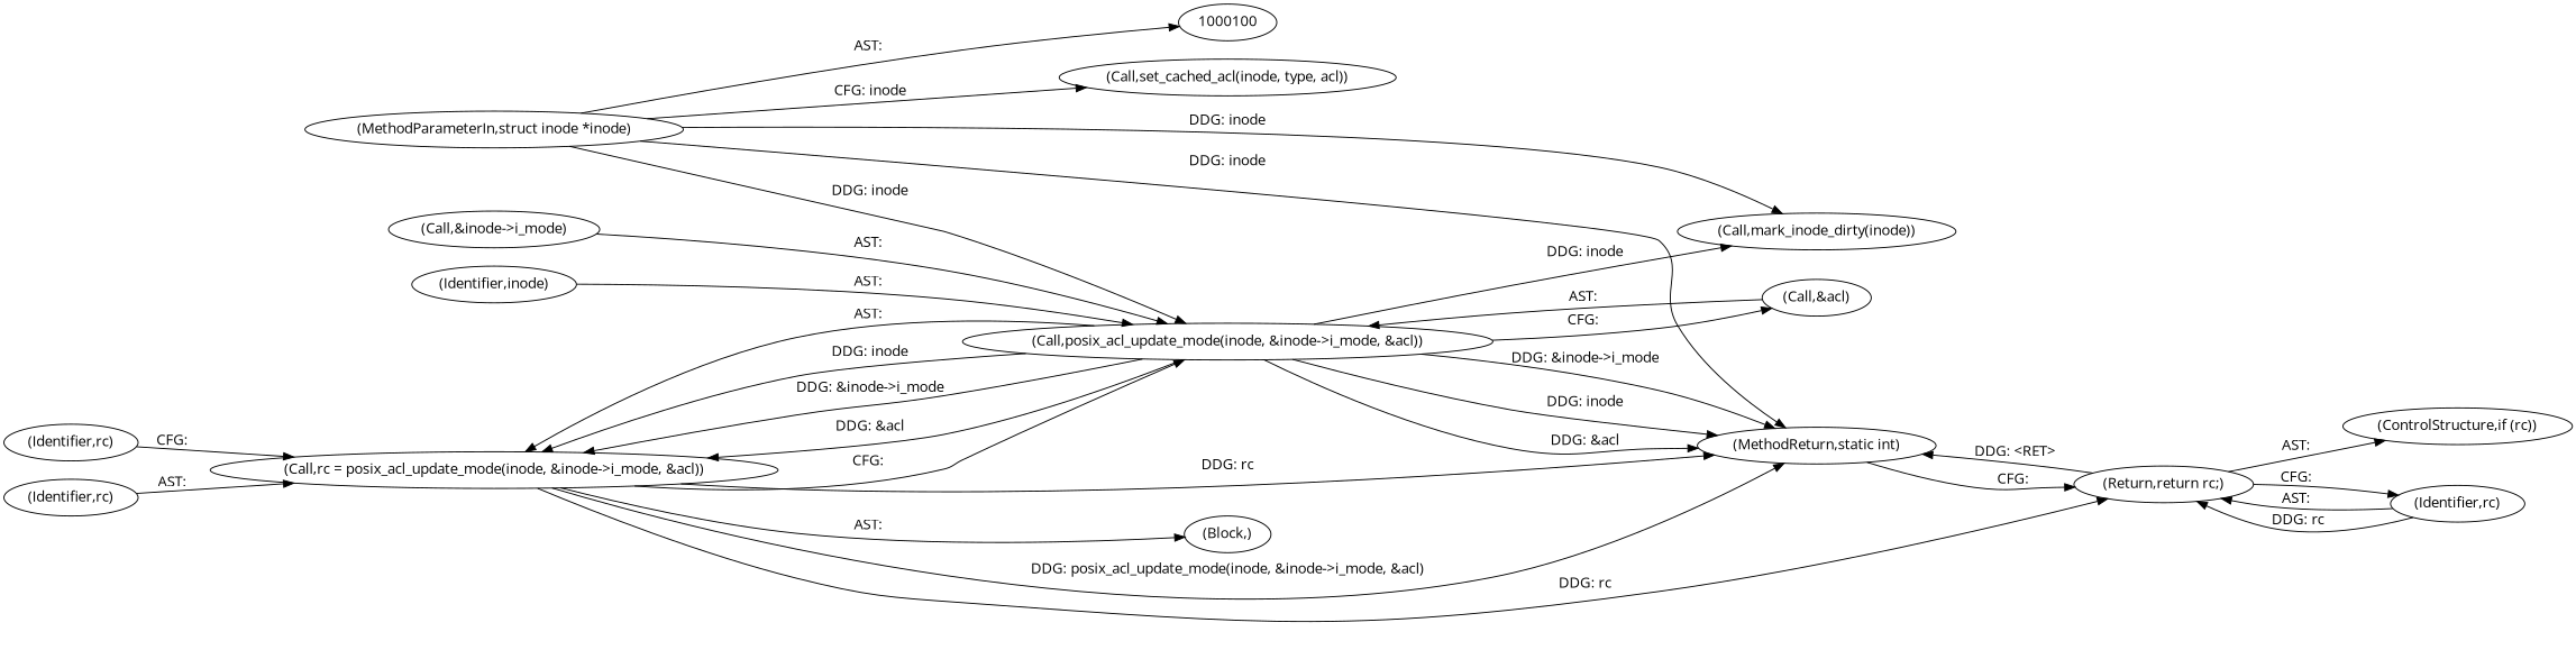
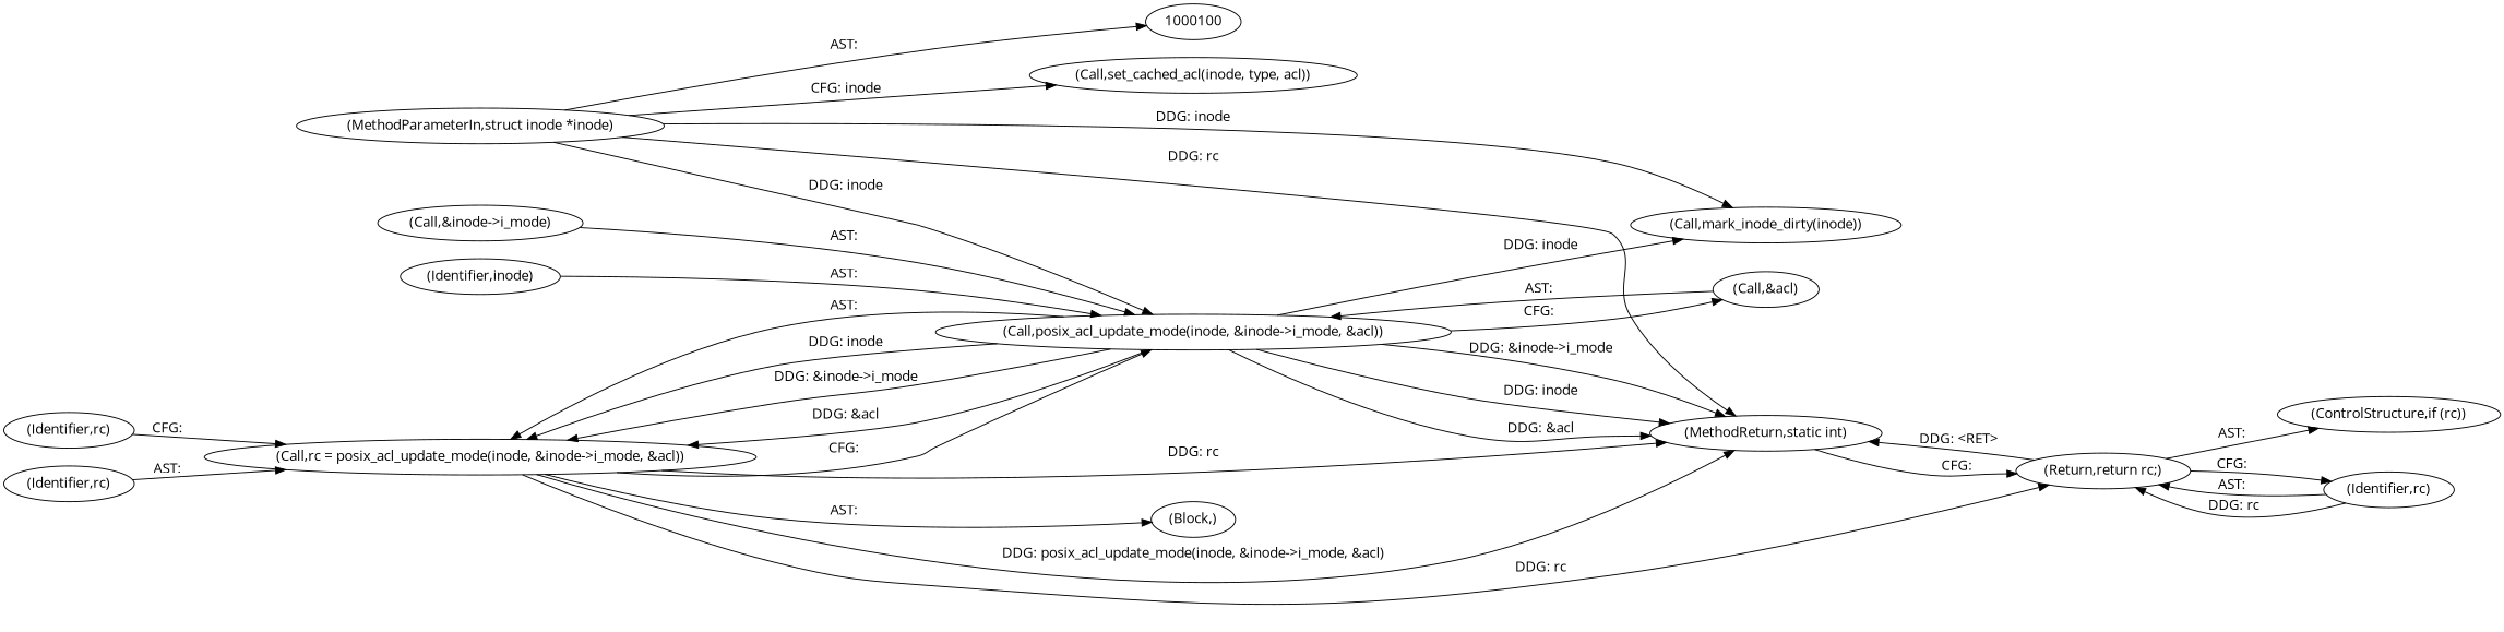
  digraph {
    fontname="Open Sans"
    rankdir=LR
    node [fontname="Open Sans"]
    edge [fontname="Open Sans"]
    n1 [label="(Call,rc = posix_acl_update_mode(inode, &inode->i_mode, &acl))"]
    n2 [label="(Call,posix_acl_update_mode(inode, &inode->i_mode, &acl))"]
    n3 [label="(Return,return rc;)"]
    n4 [label="(Block,)"]
    n5 [label="(MethodReturn,static int)"]
    n6 [label="(Call,&acl)"]
    n7 [label="(Call,mark_inode_dirty(inode))"]
    n8 [label="(ControlStructure,if (rc))"]
    n9 [label="(Identifier,rc)"]
    n10 [label="(MethodParameterIn,struct inode *inode)"]
    n11 [label="(Call,set_cached_acl(inode, type, acl))"]
    1000100
    n13 [label="(Call,&inode->i_mode)"]
    n14 [label="(Identifier,inode)"]
    n15 [label="(Identifier,rc)"]
    n16 [label="(Identifier,rc)"]
    n1 -> n2 [label="CFG: "]
    n1 -> n3 [label="DDG: rc"]
    n1 -> n4 [label="AST: "]
    n1 -> n5 [label="DDG: rc"]
    n1 -> n5 [label="DDG: posix_acl_update_mode(inode, &inode->i_mode, &acl)"]
    n2 -> n1 [label="AST: "]
    n2 -> n1 [label="DDG: inode"]
    n2 -> n1 [label="DDG: &inode->i_mode"]
    n2 -> n1 [label="DDG: &acl"]
    n2 -> n5 [label="DDG: &inode->i_mode"]
    n2 -> n5 [label="DDG: inode"]
    n2 -> n5 [label="DDG: &acl"]
    n2 -> n6 [label="CFG: "]
    n2 -> n7 [label="DDG: inode"]
    n3 -> n5 [label="DDG: <RET>"]
    n3 -> n8 [label="AST: "]
    n3 -> n9 [label="CFG: "]
    n5 -> n3 [label="CFG: "]
    n6 -> n2 [label="AST: "]
    n9 -> n3 [label="AST: "]
    n9 -> n3 [label="DDG: rc"]
    n10 -> n2 [label="DDG: inode"]
-   n10 -> n5 [label="DDG: inode"]
+   n10 -> n5 [label="DDG: rc"]
    n10 -> n7 [label="DDG: inode"]
    n10 -> n11 [label="CFG: inode"]
    n10 -> 1000100 [label="AST: "]
    n13 -> n2 [label="AST: "]
    n14 -> n2 [label="AST: "]
    n15 -> n1 [label="CFG: "]
    n16 -> n1 [label="AST: "]
  }
